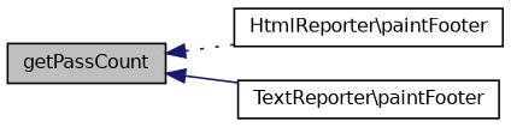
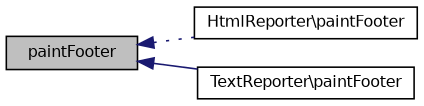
  digraph {
    rankdir=LR
    node [color=black fillcolor=white fontname=Helvetica fontsize=10 shape=record style=filled]
    edge [color=midnightblue dir=back fontname=Helvetica fontsize=10 labelfontname=Helvetica labelfontsize=10]
-   n1 [fillcolor=grey75 fontcolor=black height=0.2 label=getPassCount width=0.4]
+   n1 [fillcolor=grey75 fontcolor=black height=0.2 label=paintFooter width=0.4]
    n2 [height=0.2 label="HtmlReporter\\paintFooter" width=0.4]
    n3 [height=0.2 label="TextReporter\\paintFooter" width=0.4]
    n1 -> n2 [style=dotted]
    n1 -> n3 [style=solid]
  }
